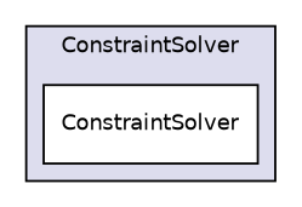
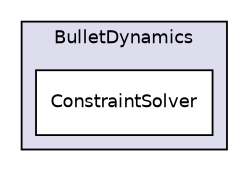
  digraph {
    compound=true
    n1 [fillcolor=white fontname=Helvetica fontsize=10 label=ConstraintSolver pencolor=black shape=box style=filled]
    subgraph cluster_1 {
      bgcolor="#ddddee"
      fontname=Helvetica
      fontsize=10
-     label=ConstraintSolver
+     label=BulletDynamics
      pencolor=black
      n1
    }
  }
